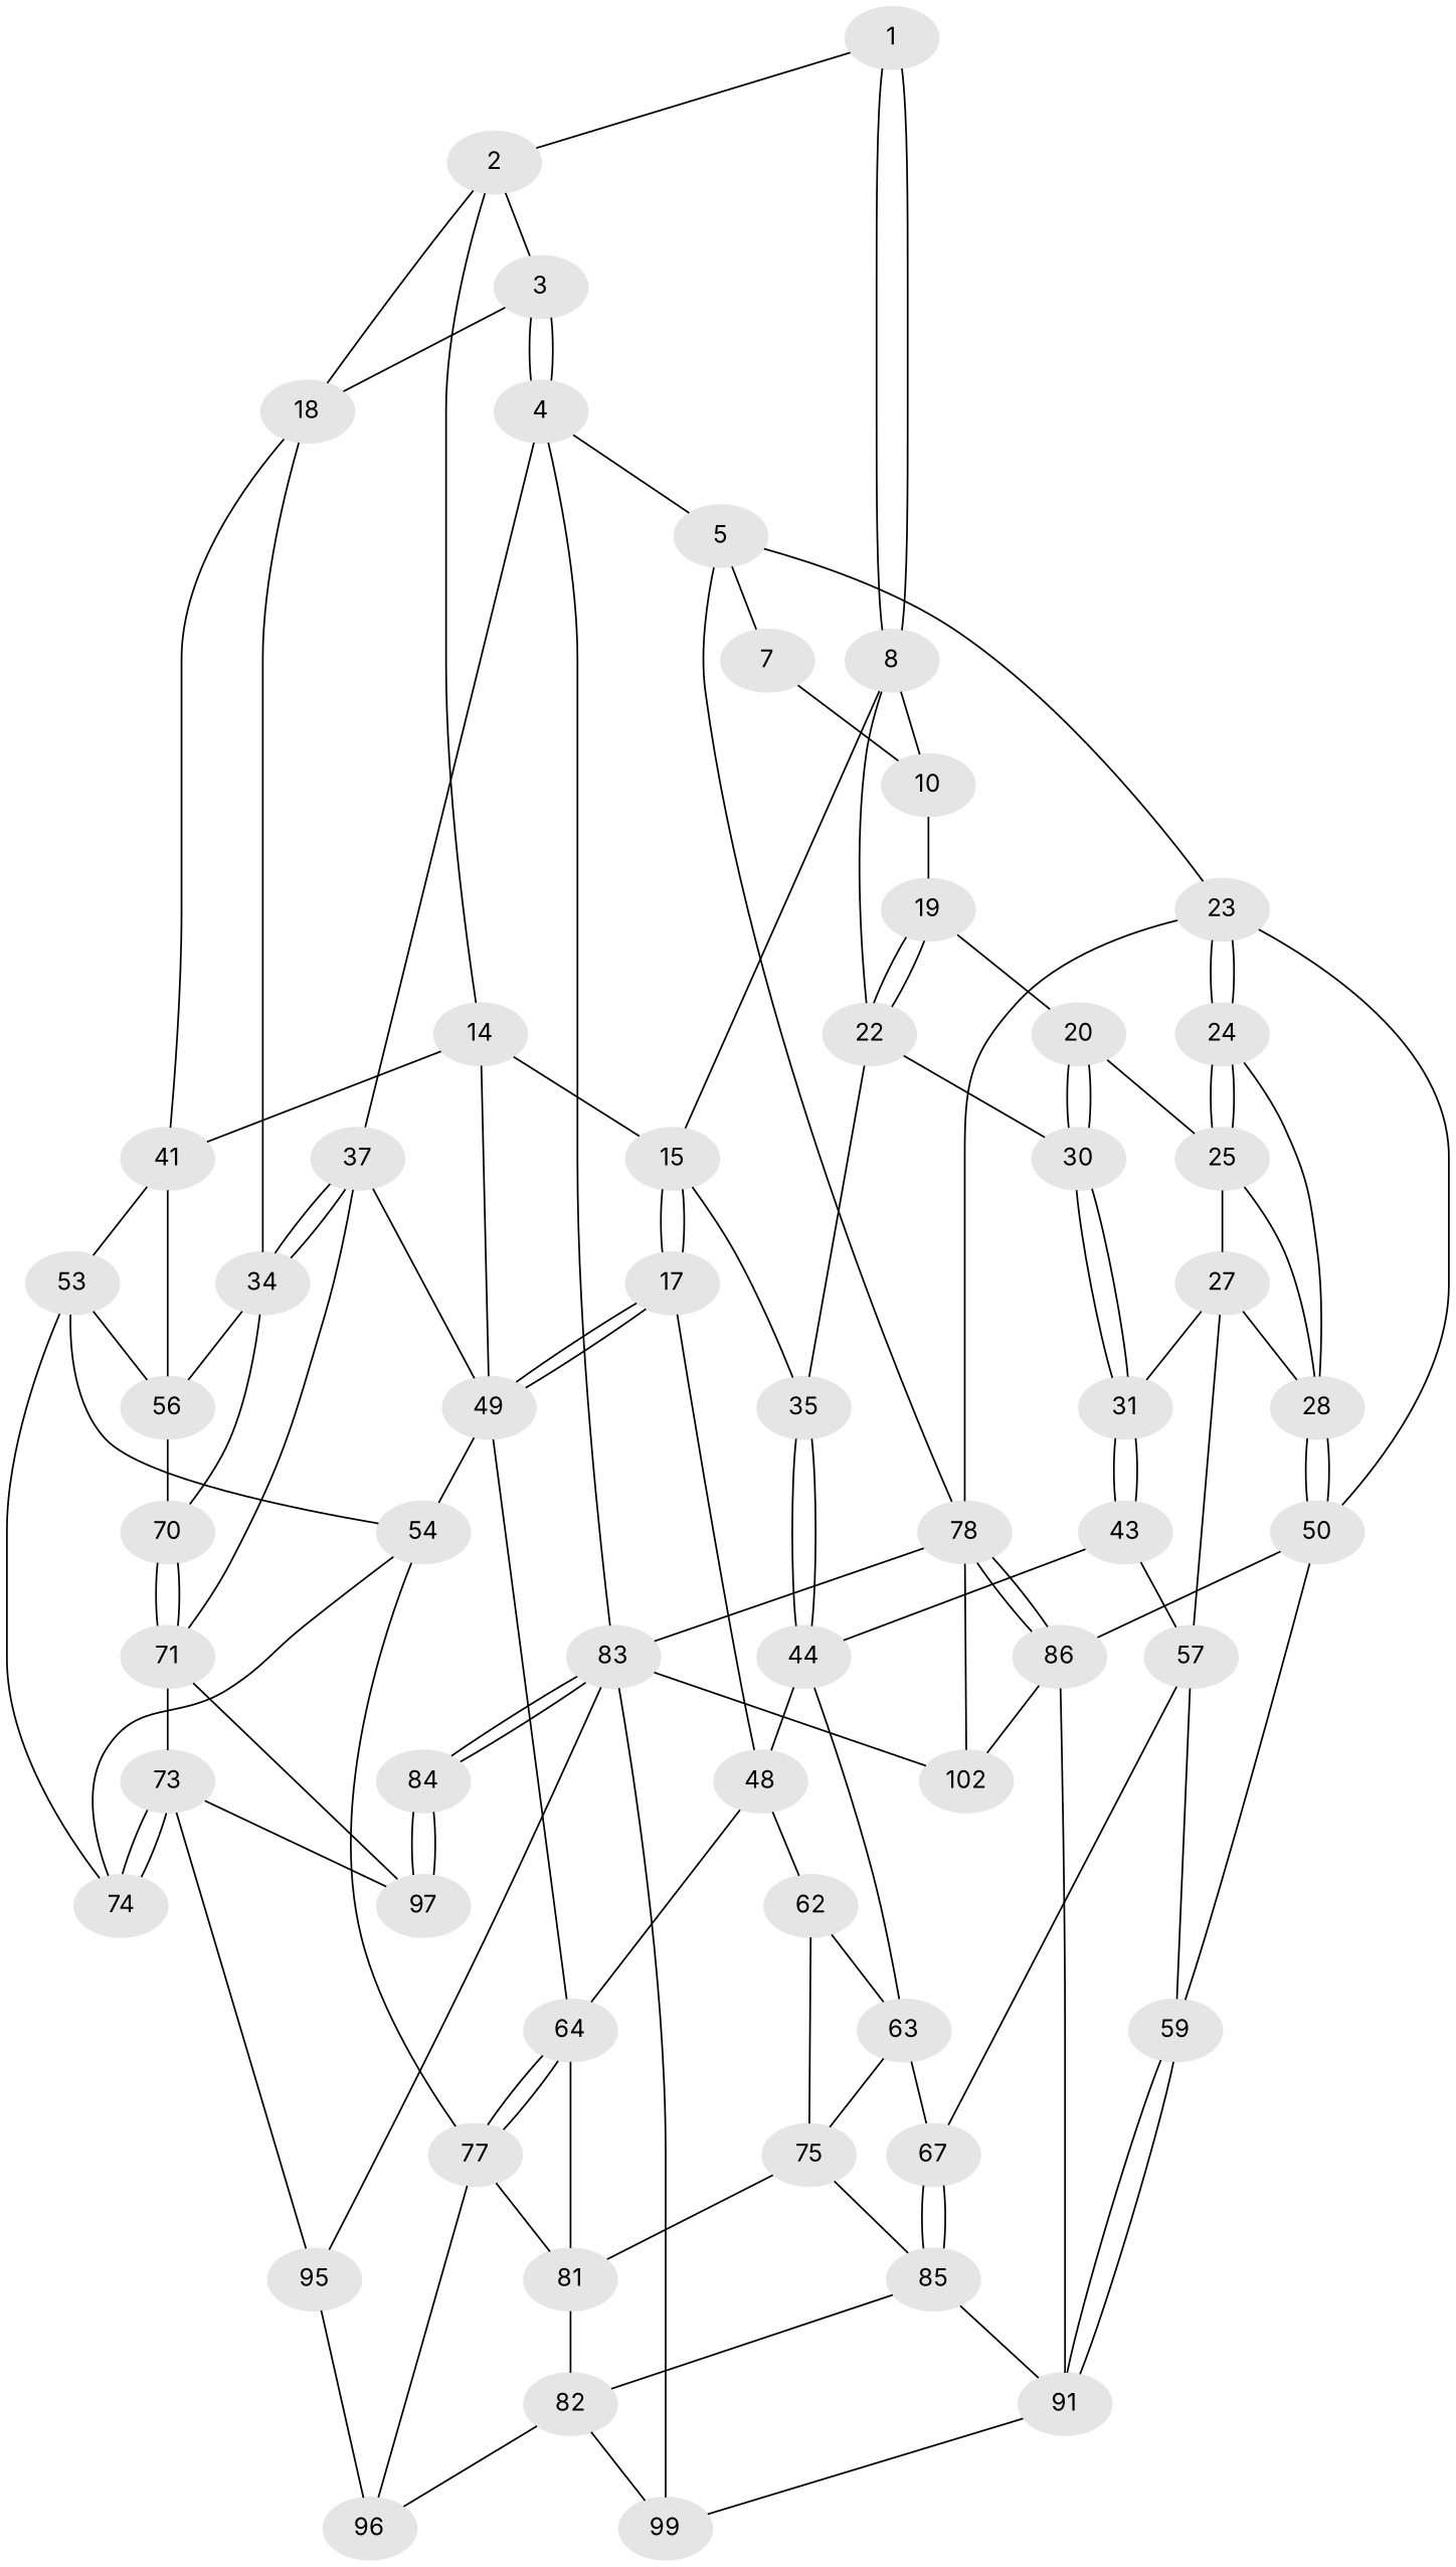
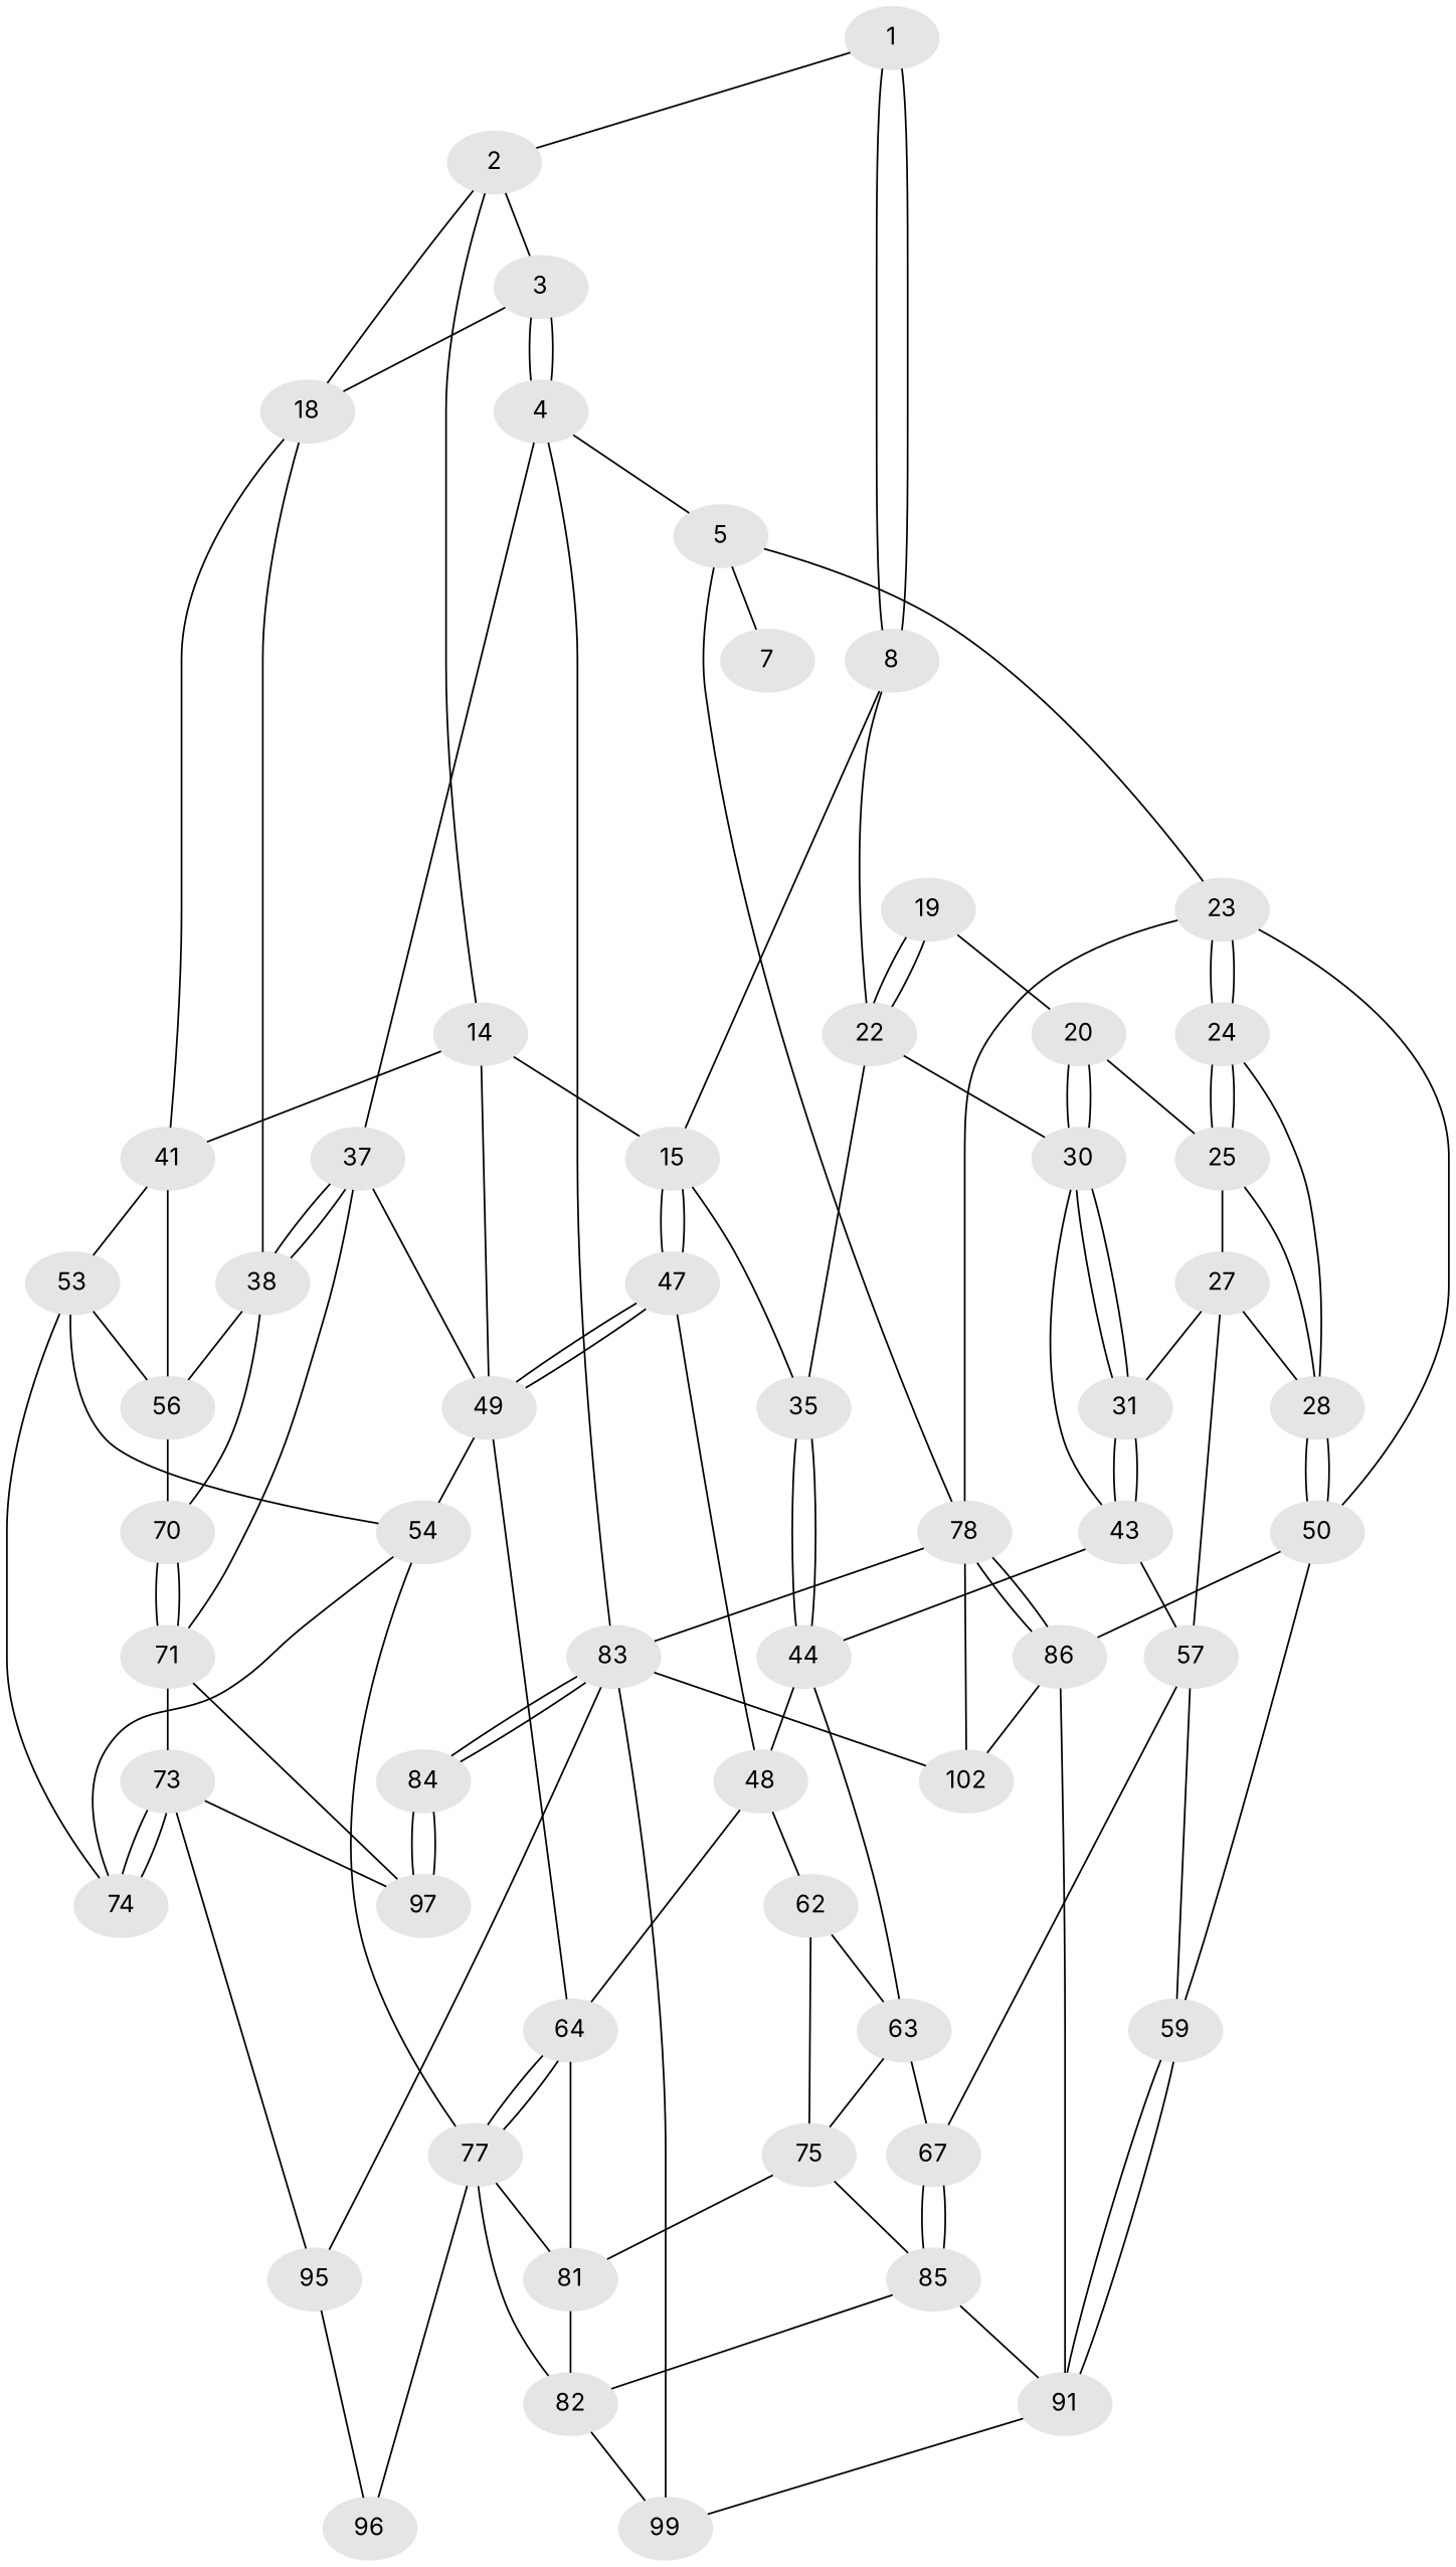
  graph {
    fontname=Inter
    node [color=gray90 fontname=Inter style=filled]
    edge [fontname=Inter]
    2 [super="+13"]
    1
    8 [super="+9"]
    3 [super="+17"]
    14 [super="+42"]
    18 [super="+40"]
-   10
    15 [super="+16"]
    22 [super="+33"]
    4 [super="+36"]
    41 [super="+52"]
    49 [super="+55"]
-   38 [super="+39" label=34]
+   38 [super="+39"]
    5 [super="+6"]
    37 [super="+80"]
    83 [super="+103"]
    7 [super="+11"]
    23 [super="+51"]
    78 [super="+79"]
    71 [super="+72"]
    84
    95 [super="+101"]
    102
    99
    24
    50 [super="+60"]
    86 [super="+93"]
    19
    35
-   47 [label=17]
+   47
    30 [super="+34"]
    20 [super="+21"]
    25 [super="+26"]
    56 [super="+68"]
    53 [super="+69"]
    64 [super="+65"]
    54 [super="+76"]
    44 [super="+45"]
    48 [super="+61"]
    70
    28 [super="+29"]
    27 [super="+32"]
    31
    43 [super="+46"]
    59
    57 [super="+58"]
    67
    63 [super="+66"]
    73 [super="+94"]
    97
    74
    62
    75 [super="+82"]
    77 [super="+90"]
    81 [super="+87"]
    91 [super="+92"]
    96 [super="+100"]
    85 [super="+89"]
    n59 [label=82 super="+98"]
    2 -- 3
    2 -- 14
    2 -- 18
    1 -- 2
    1 -- 8
    1 -- 8
-   8 -- 10
    8 -- 15
    8 -- 22
    3 -- 18
    3 -- 4 [weight=2]
    3 -- 4
    14 -- 15
    14 -- 41
    14 -- 49
    18 -- 41
    18 -- 38
-   10 -- 19
    15 -- 35
    15 -- 47
    15 -- 47
    22 -- 35
    22 -- 30
    4 -- 5
    4 -- 37
    4 -- 83
    41 -- 56
    41 -- 53
    49 -- 64
    49 -- 54
    38 -- 56
    38 -- 70
    5 -- 7
    5 -- 23
    5 -- 78
    37 -- 49
    37 -- 38
    37 -- 38
    37 -- 71
    83 -- 84
    83 -- 84
    83 -- 95
    83 -- 102
    83 -- 99
-   7 -- 10
    23 -- 78
    23 -- 24
    23 -- 24
    23 -- 50
    78 -- 83
    78 -- 102
    78 -- 86
    78 -- 86
    71 -- 73
    71 -- 97
    84 -- 97
    84 -- 97
    95 -- 96 [weight=2]
    24 -- 25
    24 -- 25
    24 -- 28
    50 -- 86
    50 -- 59
    86 -- 102
    86 -- 91
    19 -- 22
    19 -- 22
    19 -- 20
    35 -- 44
    35 -- 44
    47 -- 49
    47 -- 49
    47 -- 48
    30 -- 31
    30 -- 31
+   30 -- 43
    20 -- 30
    20 -- 30
    20 -- 25
    25 -- 28
    25 -- 27
    56 -- 70
    53 -- 56
    53 -- 54
    53 -- 74
    64 -- 77
    64 -- 77
    64 -- 81
    54 -- 74
    54 -- 77
    44 -- 48
    44 -- 63
    48 -- 64
    48 -- 62
    70 -- 71
    70 -- 71
    28 -- 50
    28 -- 50
    27 -- 28
    27 -- 31
    27 -- 57
    31 -- 43
    31 -- 43
    43 -- 44
    43 -- 57
    59 -- 91
    59 -- 91
    57 -- 59
    57 -- 67
    67 -- 85
    67 -- 85
    63 -- 67
    63 -- 75
    73 -- 95
    73 -- 97
    73 -- 74
    73 -- 74
    62 -- 63
    62 -- 75
    75 -- 81
    75 -- 85
    77 -- 81
    77 -- 96
    81 -- n59
    91 -- 99
    85 -- 91
    85 -- n59
    n59 -- 99
-   n59 -- 96
+   n59 -- 77
  }
